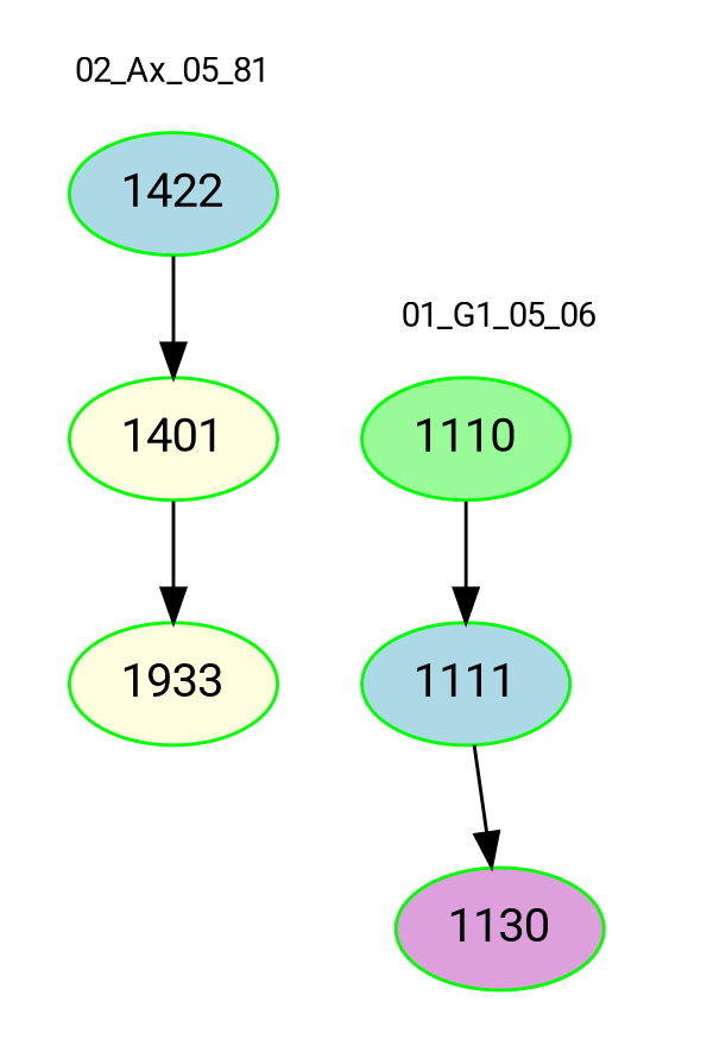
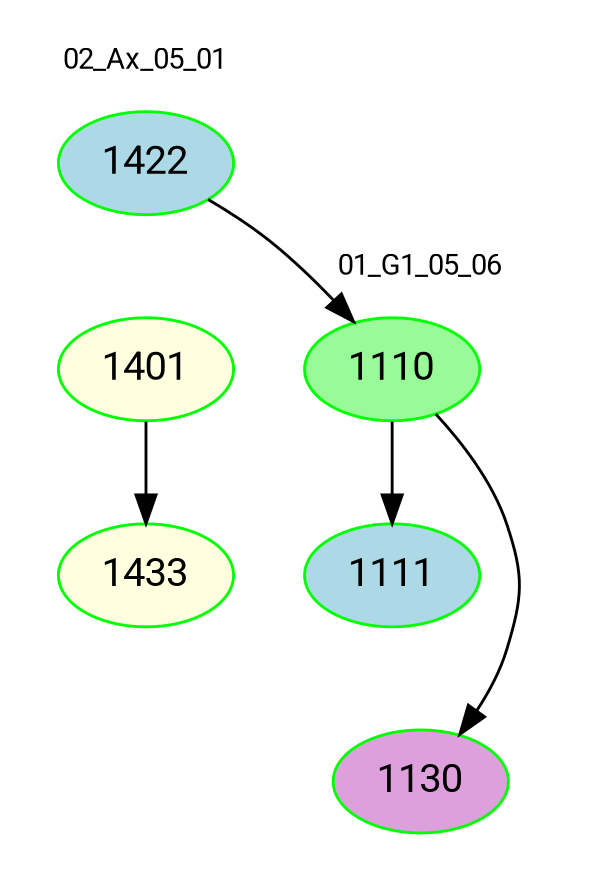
  digraph {
    fontname=Roboto
    node [color=green fillcolor=lightblue fontname=Roboto style=filled]
    edge [color=black fontname=Roboto]
    n1 [label=1422]
    n2 [fillcolor=lightyellow label=1401]
-   n3 [fillcolor=lightyellow label=1933]
+   n3 [fillcolor=lightyellow label=1433]
    n4 [label=1111]
    n5 [fillcolor=palegreen label=1110]
    n6 [fillcolor=plum label=1130]
    subgraph cluster_1 {
      color=white
      fontsize=10
-     label="02_Ax_05_81"
+     label="02_Ax_05_01"
      n1
      n2
      n3
    }
    subgraph cluster_2 {
      color=white
      fontsize=10
      label="01_G1_05_06"
      n4
      n5
      n6
    }
-   n1 -> n2
+   n1 -> n5
    n2 -> n3
    n5 -> n4
-   n4 -> n6
+   n5 -> n6
  }
